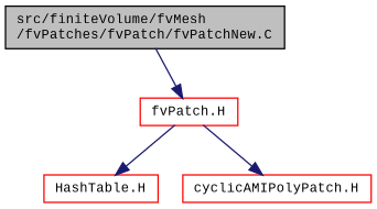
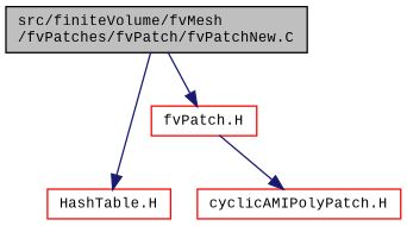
  digraph {
    fontname="Liberation Mono"
    node [color=red fontname="Liberation Mono" fontsize=10 shape=record]
    edge [color=midnightblue fontname="Liberation Mono" fontsize=10 labelfontname=Helvetica labelfontsize=10 style=solid]
    n1 [color=black fillcolor=grey75 fontcolor=black height=0.2 label="src/finiteVolume/fvMesh\l/fvPatches/fvPatch/fvPatchNew.C" style=filled width=0.4]
    n2 [height=0.2 label="fvPatch.H" width=0.4]
    n3 [height=0.2 label="HashTable.H" width=0.4]
    n4 [height=0.2 label="cyclicAMIPolyPatch.H" width=0.4]
    n1 -> n2
-   n2 -> n3
+   n1 -> n3
    n2 -> n4
  }
